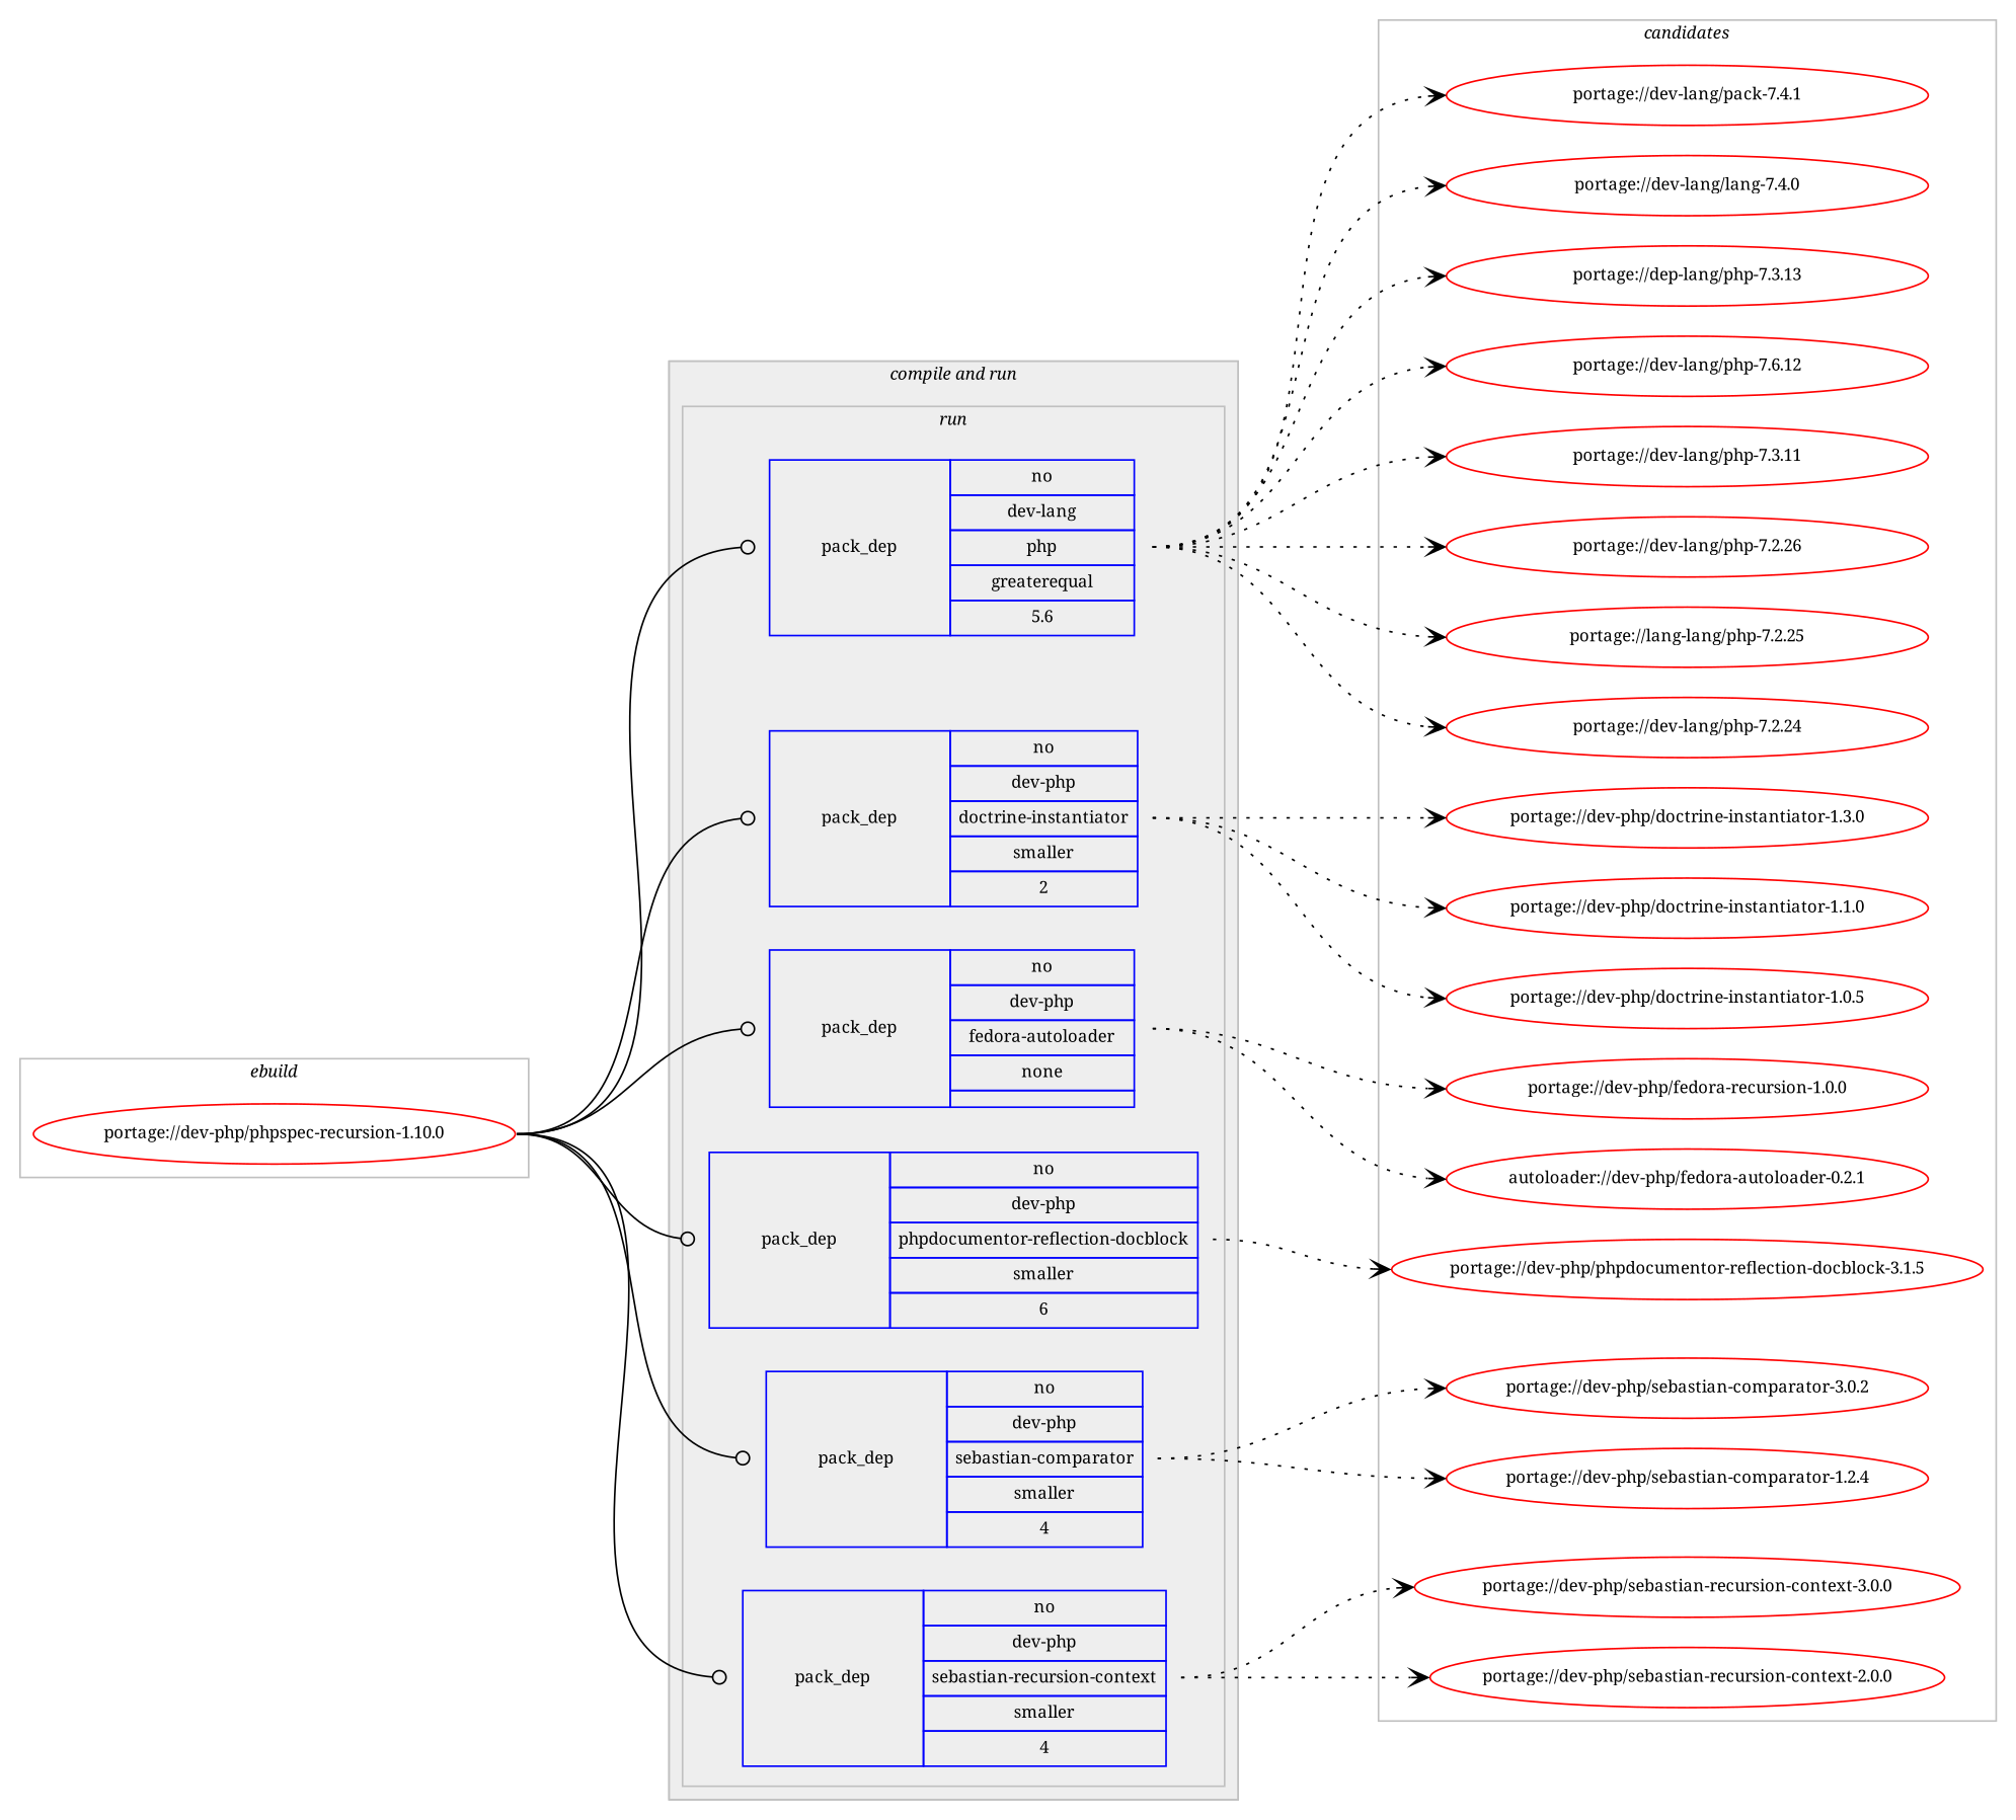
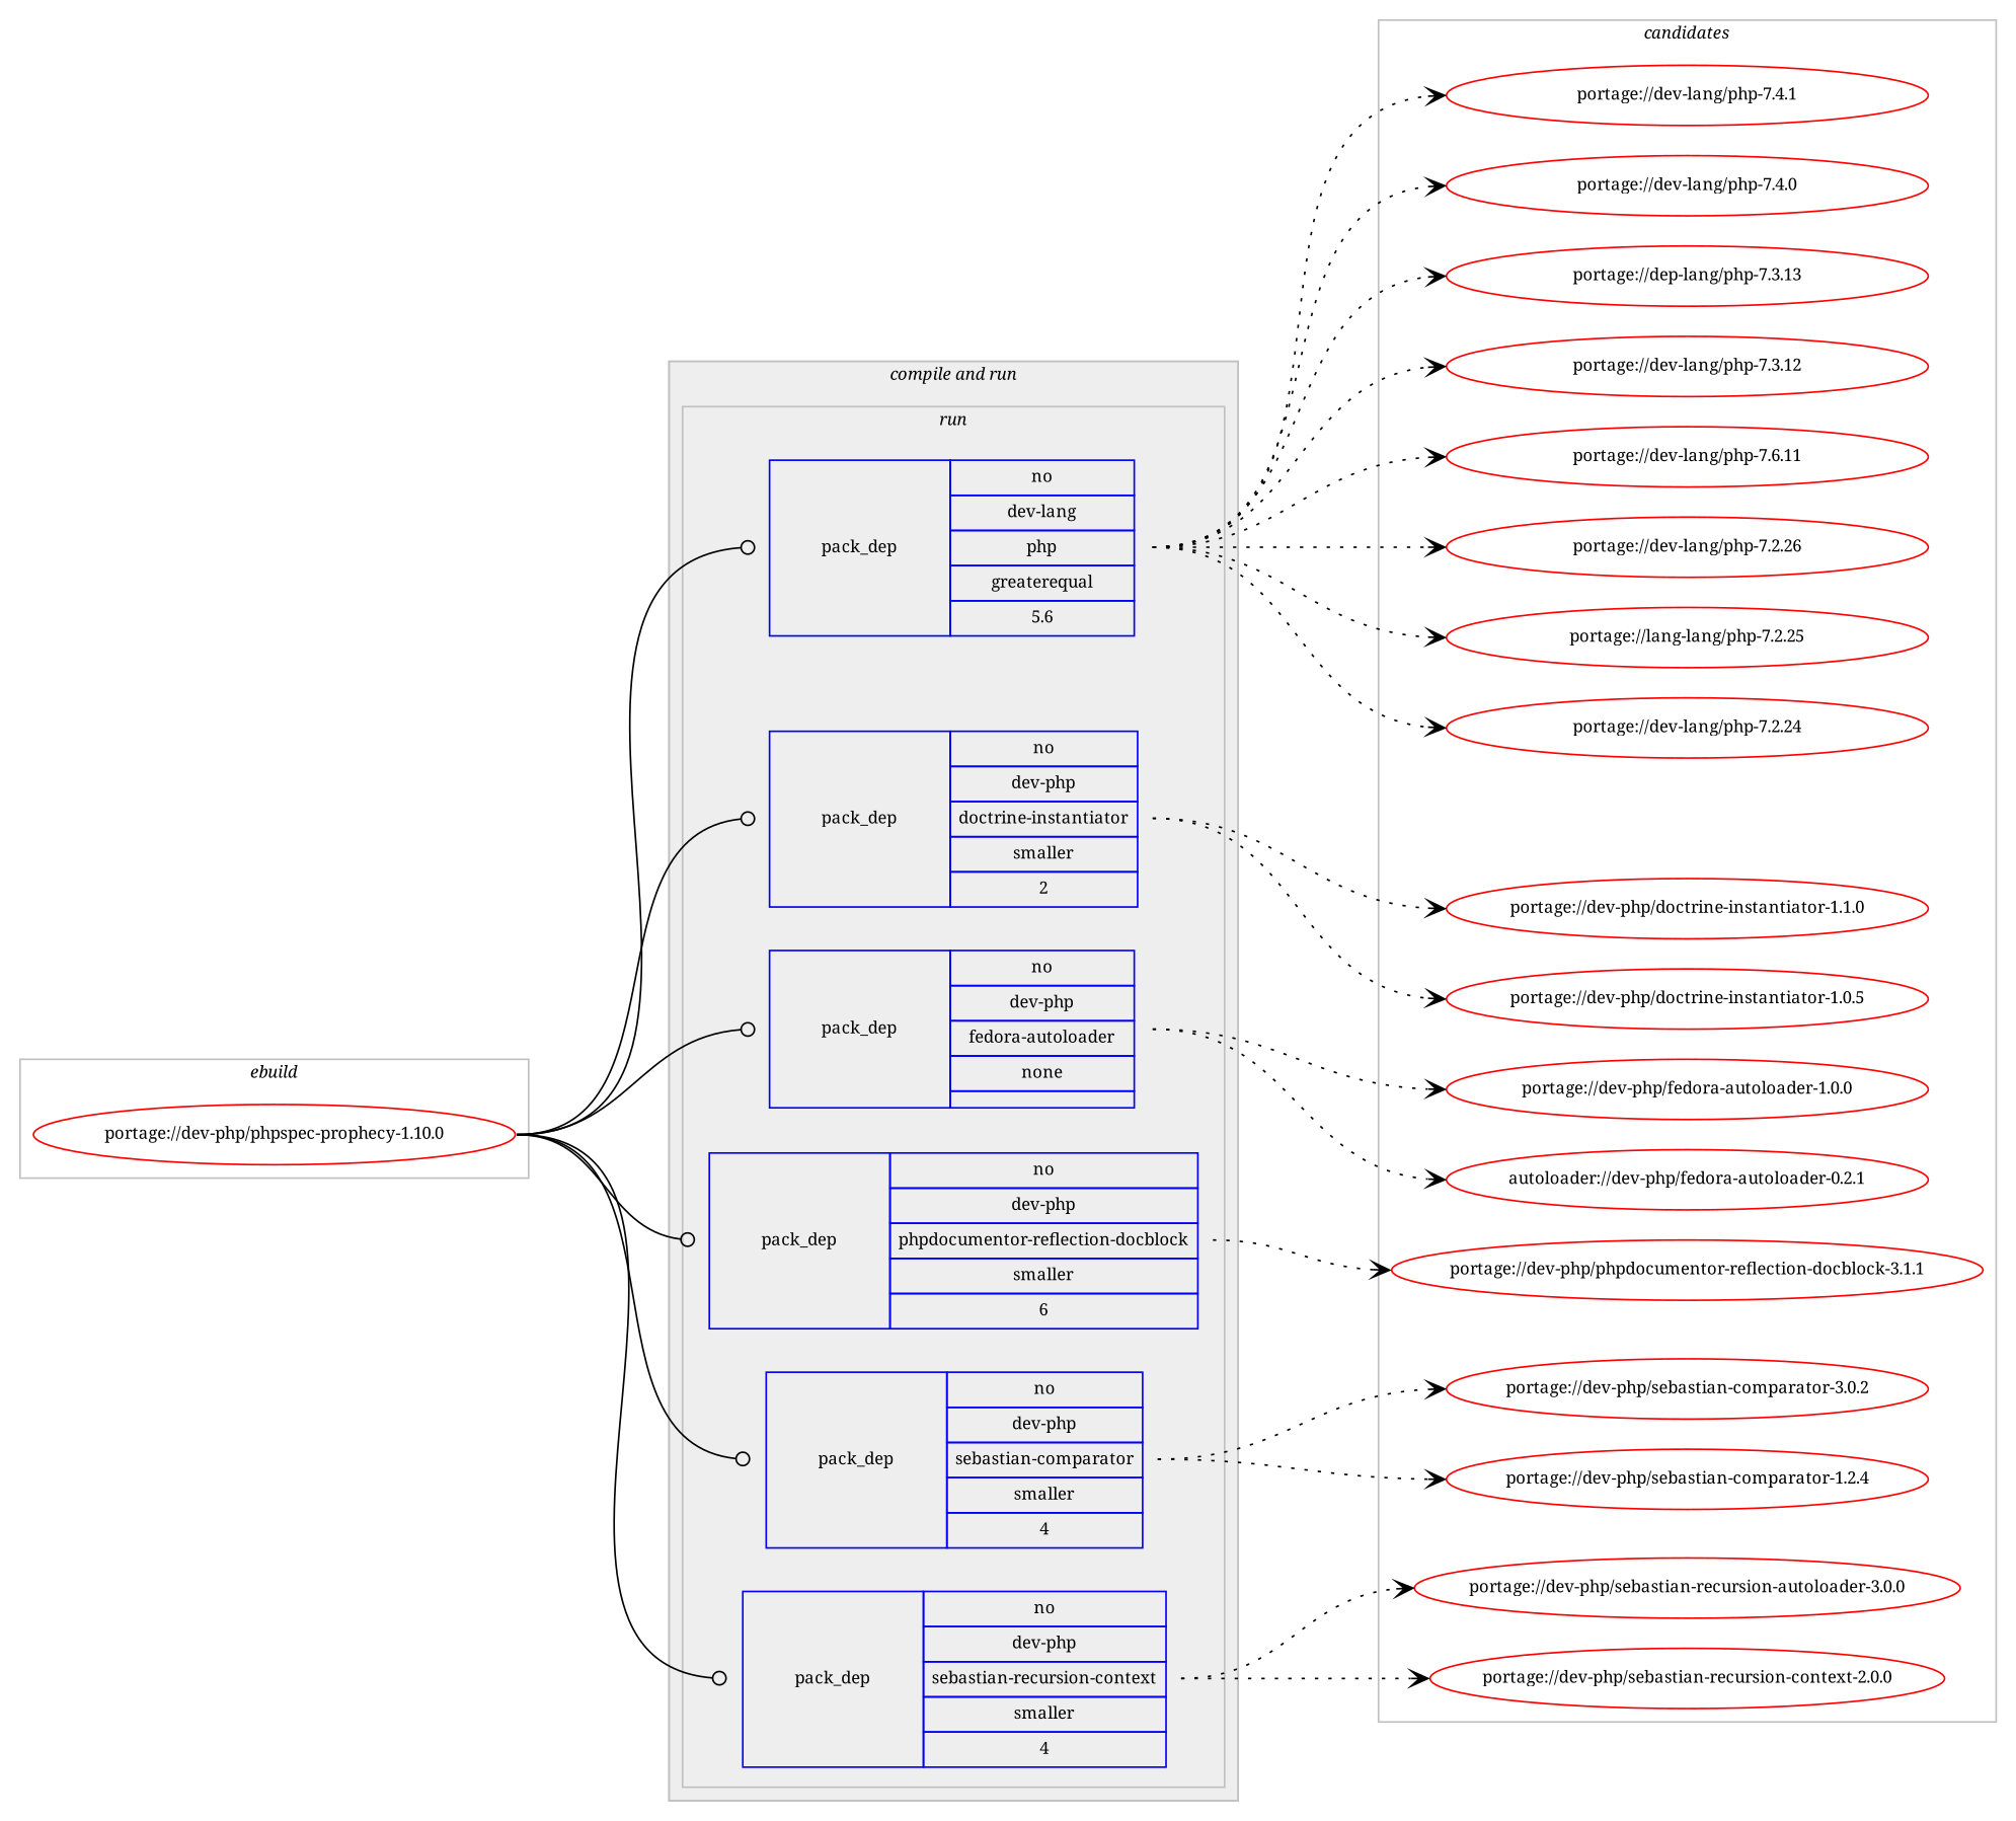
  digraph {
    compound=true
    concentrate=true
    fontname="Noto Serif"
    fontsize=10
    newrank=true
    rankdir=LR
    ranksep=1.5
    node [color=red fontname="Noto Serif" fontsize=10]
    edge [arrowhead=vee fontname="Noto Serif" headport=w style=dotted tailport=e weight=100]
-   n1 [label="portage://dev-php/phpspec-recursion-1.10.0" width=4]
+   n1 [label="portage://dev-php/phpspec-prophecy-1.10.0" width=4]
    n2 [color=blue label=<<TABLE BORDER="0" CELLBORDER="1" CELLSPACING="0" CELLPADDING="4" WIDTH="220"><TR><TD ROWSPAN="6" CELLPADDING="30">pack_dep</TD></TR><TR><TD WIDTH="110">no</TD></TR><TR><TD>dev-lang</TD></TR><TR><TD>php</TD></TR><TR><TD>greaterequal</TD></TR><TR><TD>5.6</TD></TR></TABLE>> shape=none]
    n3 [color=blue label=<<TABLE BORDER="0" CELLBORDER="1" CELLSPACING="0" CELLPADDING="4" WIDTH="220"><TR><TD ROWSPAN="6" CELLPADDING="30">pack_dep</TD></TR><TR><TD WIDTH="110">no</TD></TR><TR><TD>dev-php</TD></TR><TR><TD>doctrine-instantiator</TD></TR><TR><TD>smaller</TD></TR><TR><TD>2</TD></TR></TABLE>> shape=none]
    n4 [color=blue label=<<TABLE BORDER="0" CELLBORDER="1" CELLSPACING="0" CELLPADDING="4" WIDTH="220"><TR><TD ROWSPAN="6" CELLPADDING="30">pack_dep</TD></TR><TR><TD WIDTH="110">no</TD></TR><TR><TD>dev-php</TD></TR><TR><TD>fedora-autoloader</TD></TR><TR><TD>none</TD></TR><TR><TD></TD></TR></TABLE>> shape=none]
    n5 [color=blue label=<<TABLE BORDER="0" CELLBORDER="1" CELLSPACING="0" CELLPADDING="4" WIDTH="220"><TR><TD ROWSPAN="6" CELLPADDING="30">pack_dep</TD></TR><TR><TD WIDTH="110">no</TD></TR><TR><TD>dev-php</TD></TR><TR><TD>phpdocumentor-reflection-docblock</TD></TR><TR><TD>smaller</TD></TR><TR><TD>6</TD></TR></TABLE>> shape=none]
    n6 [color=blue label=<<TABLE BORDER="0" CELLBORDER="1" CELLSPACING="0" CELLPADDING="4" WIDTH="220"><TR><TD ROWSPAN="6" CELLPADDING="30">pack_dep</TD></TR><TR><TD WIDTH="110">no</TD></TR><TR><TD>dev-php</TD></TR><TR><TD>sebastian-comparator</TD></TR><TR><TD>smaller</TD></TR><TR><TD>4</TD></TR></TABLE>> shape=none]
    n7 [color=blue label=<<TABLE BORDER="0" CELLBORDER="1" CELLSPACING="0" CELLPADDING="4" WIDTH="220"><TR><TD ROWSPAN="6" CELLPADDING="30">pack_dep</TD></TR><TR><TD WIDTH="110">no</TD></TR><TR><TD>dev-php</TD></TR><TR><TD>sebastian-recursion-context</TD></TR><TR><TD>smaller</TD></TR><TR><TD>4</TD></TR></TABLE>> shape=none]
-   n8 [label="portage://dev-lang/pack-7.4.1" width=4]
-   n9 [label="portage://dev-lang/lang-7.4.0" width=4]
+   n8 [label="portage://dev-lang/php-7.4.1" width=4]
+   n9 [label="portage://dev-lang/php-7.4.0" width=4]
    n10 [label="portage://dep-lang/php-7.3.13" width=4]
-   n11 [label="portage://dev-lang/php-7.6.12" width=4]
-   n12 [label="portage://dev-lang/php-7.3.11" width=4]
+   n11 [label="portage://dev-lang/php-7.3.12" width=4]
+   n12 [label="portage://dev-lang/php-7.6.11" width=4]
    n13 [label="portage://dev-lang/php-7.2.26" width=4]
    n14 [label="portage://lang-lang/php-7.2.25" width=4]
    n15 [label="portage://dev-lang/php-7.2.24" width=4]
-   n16 [label="portage://dev-php/doctrine-instantiator-1.3.0" width=4]
    n17 [label="portage://dev-php/doctrine-instantiator-1.1.0" width=4]
    n18 [label="portage://dev-php/doctrine-instantiator-1.0.5" width=4]
-   n19 [label="portage://dev-php/fedora-recursion-1.0.0" width=4]
+   n19 [label="portage://dev-php/fedora-autoloader-1.0.0" width=4]
    n20 [label="autoloader://dev-php/fedora-autoloader-0.2.1" width=4]
-   n21 [label="portage://dev-php/phpdocumentor-reflection-docblock-3.1.5" width=4]
+   n21 [label="portage://dev-php/phpdocumentor-reflection-docblock-3.1.1" width=4]
    n22 [label="portage://dev-php/sebastian-comparator-3.0.2" width=4]
    n23 [label="portage://dev-php/sebastian-comparator-1.2.4" width=4]
-   n24 [label="portage://dev-php/sebastian-recursion-context-3.0.0" width=4]
+   n24 [label="portage://dev-php/sebastian-recursion-autoloader-3.0.0" width=4]
    n25 [label="portage://dev-php/sebastian-recursion-context-2.0.0" width=4]
    subgraph cluster_1 {
      color=gray
      label=<<i>ebuild</i>>
      n1
    }
    subgraph cluster_2 {
      color=gray
      label=<<i>dependencies</i>>
      subgraph cluster_3 {
        color=gray
        fillcolor="#eeeeee"
        label=<<i>compile</i>>
        style=filled
      }
      subgraph cluster_4 {
        color=gray
        fillcolor="#eeeeee"
        label=<<i>compile and run</i>>
        style=filled
      }
      subgraph cluster_5 {
        color=gray
        fillcolor="#eeeeee"
        label=<<i>run</i>>
        style=filled
        subgraph sub_6 {
          color=gray
          fillcolor="#eeeeee"
          label=<<i>run</i>>
          style=filled
          n2
        }
        subgraph sub_7 {
          color=gray
          fillcolor="#eeeeee"
          label=<<i>run</i>>
          style=filled
          n3
        }
        subgraph sub_8 {
          color=gray
          fillcolor="#eeeeee"
          label=<<i>run</i>>
          style=filled
          n4
        }
        subgraph sub_9 {
          color=gray
          fillcolor="#eeeeee"
          label=<<i>run</i>>
          style=filled
          n5
        }
        subgraph sub_10 {
          color=gray
          fillcolor="#eeeeee"
          label=<<i>run</i>>
          style=filled
          n6
        }
        subgraph sub_11 {
          color=gray
          fillcolor="#eeeeee"
          label=<<i>run</i>>
          style=filled
          n7
        }
      }
    }
    subgraph cluster_12 {
      color=gray
      label=<<i>candidates</i>>
      rank=same
      subgraph sub_13 {
        color=black
        label=<<i>candidates</i>>
        nodesep=1
        rank=same
        n8
        n9
        n10
        n11
        n12
        n13
        n14
        n15
      }
      subgraph sub_14 {
        color=black
        label=<<i>candidates</i>>
        nodesep=1
        rank=same
-       n16
        n17
        n18
      }
      subgraph sub_15 {
        color=black
        label=<<i>candidates</i>>
        nodesep=1
        rank=same
        n19
        n20
      }
      subgraph sub_16 {
        color=black
        label=<<i>candidates</i>>
        nodesep=1
        rank=same
        n21
      }
      subgraph sub_17 {
        color=black
        label=<<i>candidates</i>>
        nodesep=1
        rank=same
        n22
        n23
      }
      subgraph sub_18 {
        color=black
        label=<<i>candidates</i>>
        nodesep=1
        rank=same
        n24
        n25
      }
    }
    n1 -> n2 [arrowhead=odot style=solid weight=20]
    n1 -> n3 [arrowhead=odot style=solid weight=20]
    n1 -> n4 [arrowhead=odot style=solid weight=20]
    n1 -> n5 [arrowhead=odot style=solid weight=20]
    n1 -> n6 [arrowhead=odot style=solid weight=20]
    n1 -> n7 [arrowhead=odot style=solid weight=20]
    n2 -> n8
    n2 -> n9
    n2 -> n10
    n2 -> n11
    n2 -> n12
    n2 -> n13
    n2 -> n14
    n2 -> n15
-   n3 -> n16
    n3 -> n17
    n3 -> n18
    n4 -> n19
    n4 -> n20
    n5 -> n21
    n6 -> n22
    n6 -> n23
    n7 -> n24
    n7 -> n25
  }
